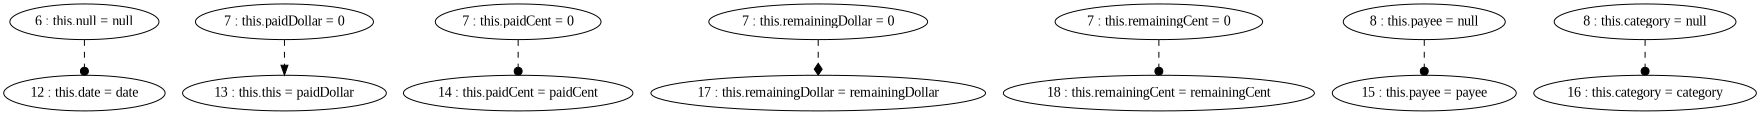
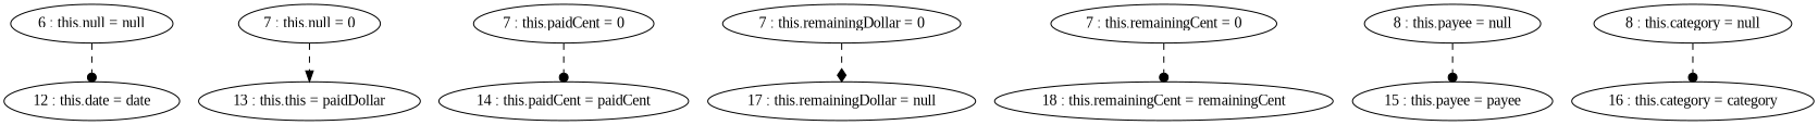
  digraph {
    fontname="Liberation Serif"
    node [fontname="Liberation Serif"]
    edge [arrowhead=dot fontname="Liberation Serif" style=dashed]
    n1 [label="6 : this.null = null"]
    "12 : this.date = date"
    n3 [label="13 : this.this = paidDollar"]
-   "7 : this.paidDollar = 0"
+   "7 : this.paidDollar = 0" [label="7 : this.null = 0"]
    "7 : this.paidCent = 0"
    "14 : this.paidCent = paidCent"
    "7 : this.remainingDollar = 0"
-   "17 : this.remainingDollar = remainingDollar"
+   "17 : this.remainingDollar = remainingDollar" [label="17 : this.remainingDollar = null"]
    "7 : this.remainingCent = 0"
    "18 : this.remainingCent = remainingCent"
    "8 : this.payee = null"
    "15 : this.payee = payee"
    "8 : this.category = null"
    "16 : this.category = category"
    n1 -> "12 : this.date = date"
    "7 : this.paidDollar = 0" -> n3 [arrowhead=normal]
    "7 : this.paidCent = 0" -> "14 : this.paidCent = paidCent"
    "7 : this.remainingDollar = 0" -> "17 : this.remainingDollar = remainingDollar" [arrowhead=diamond]
    "7 : this.remainingCent = 0" -> "18 : this.remainingCent = remainingCent"
    "8 : this.payee = null" -> "15 : this.payee = payee"
    "8 : this.category = null" -> "16 : this.category = category"
  }
